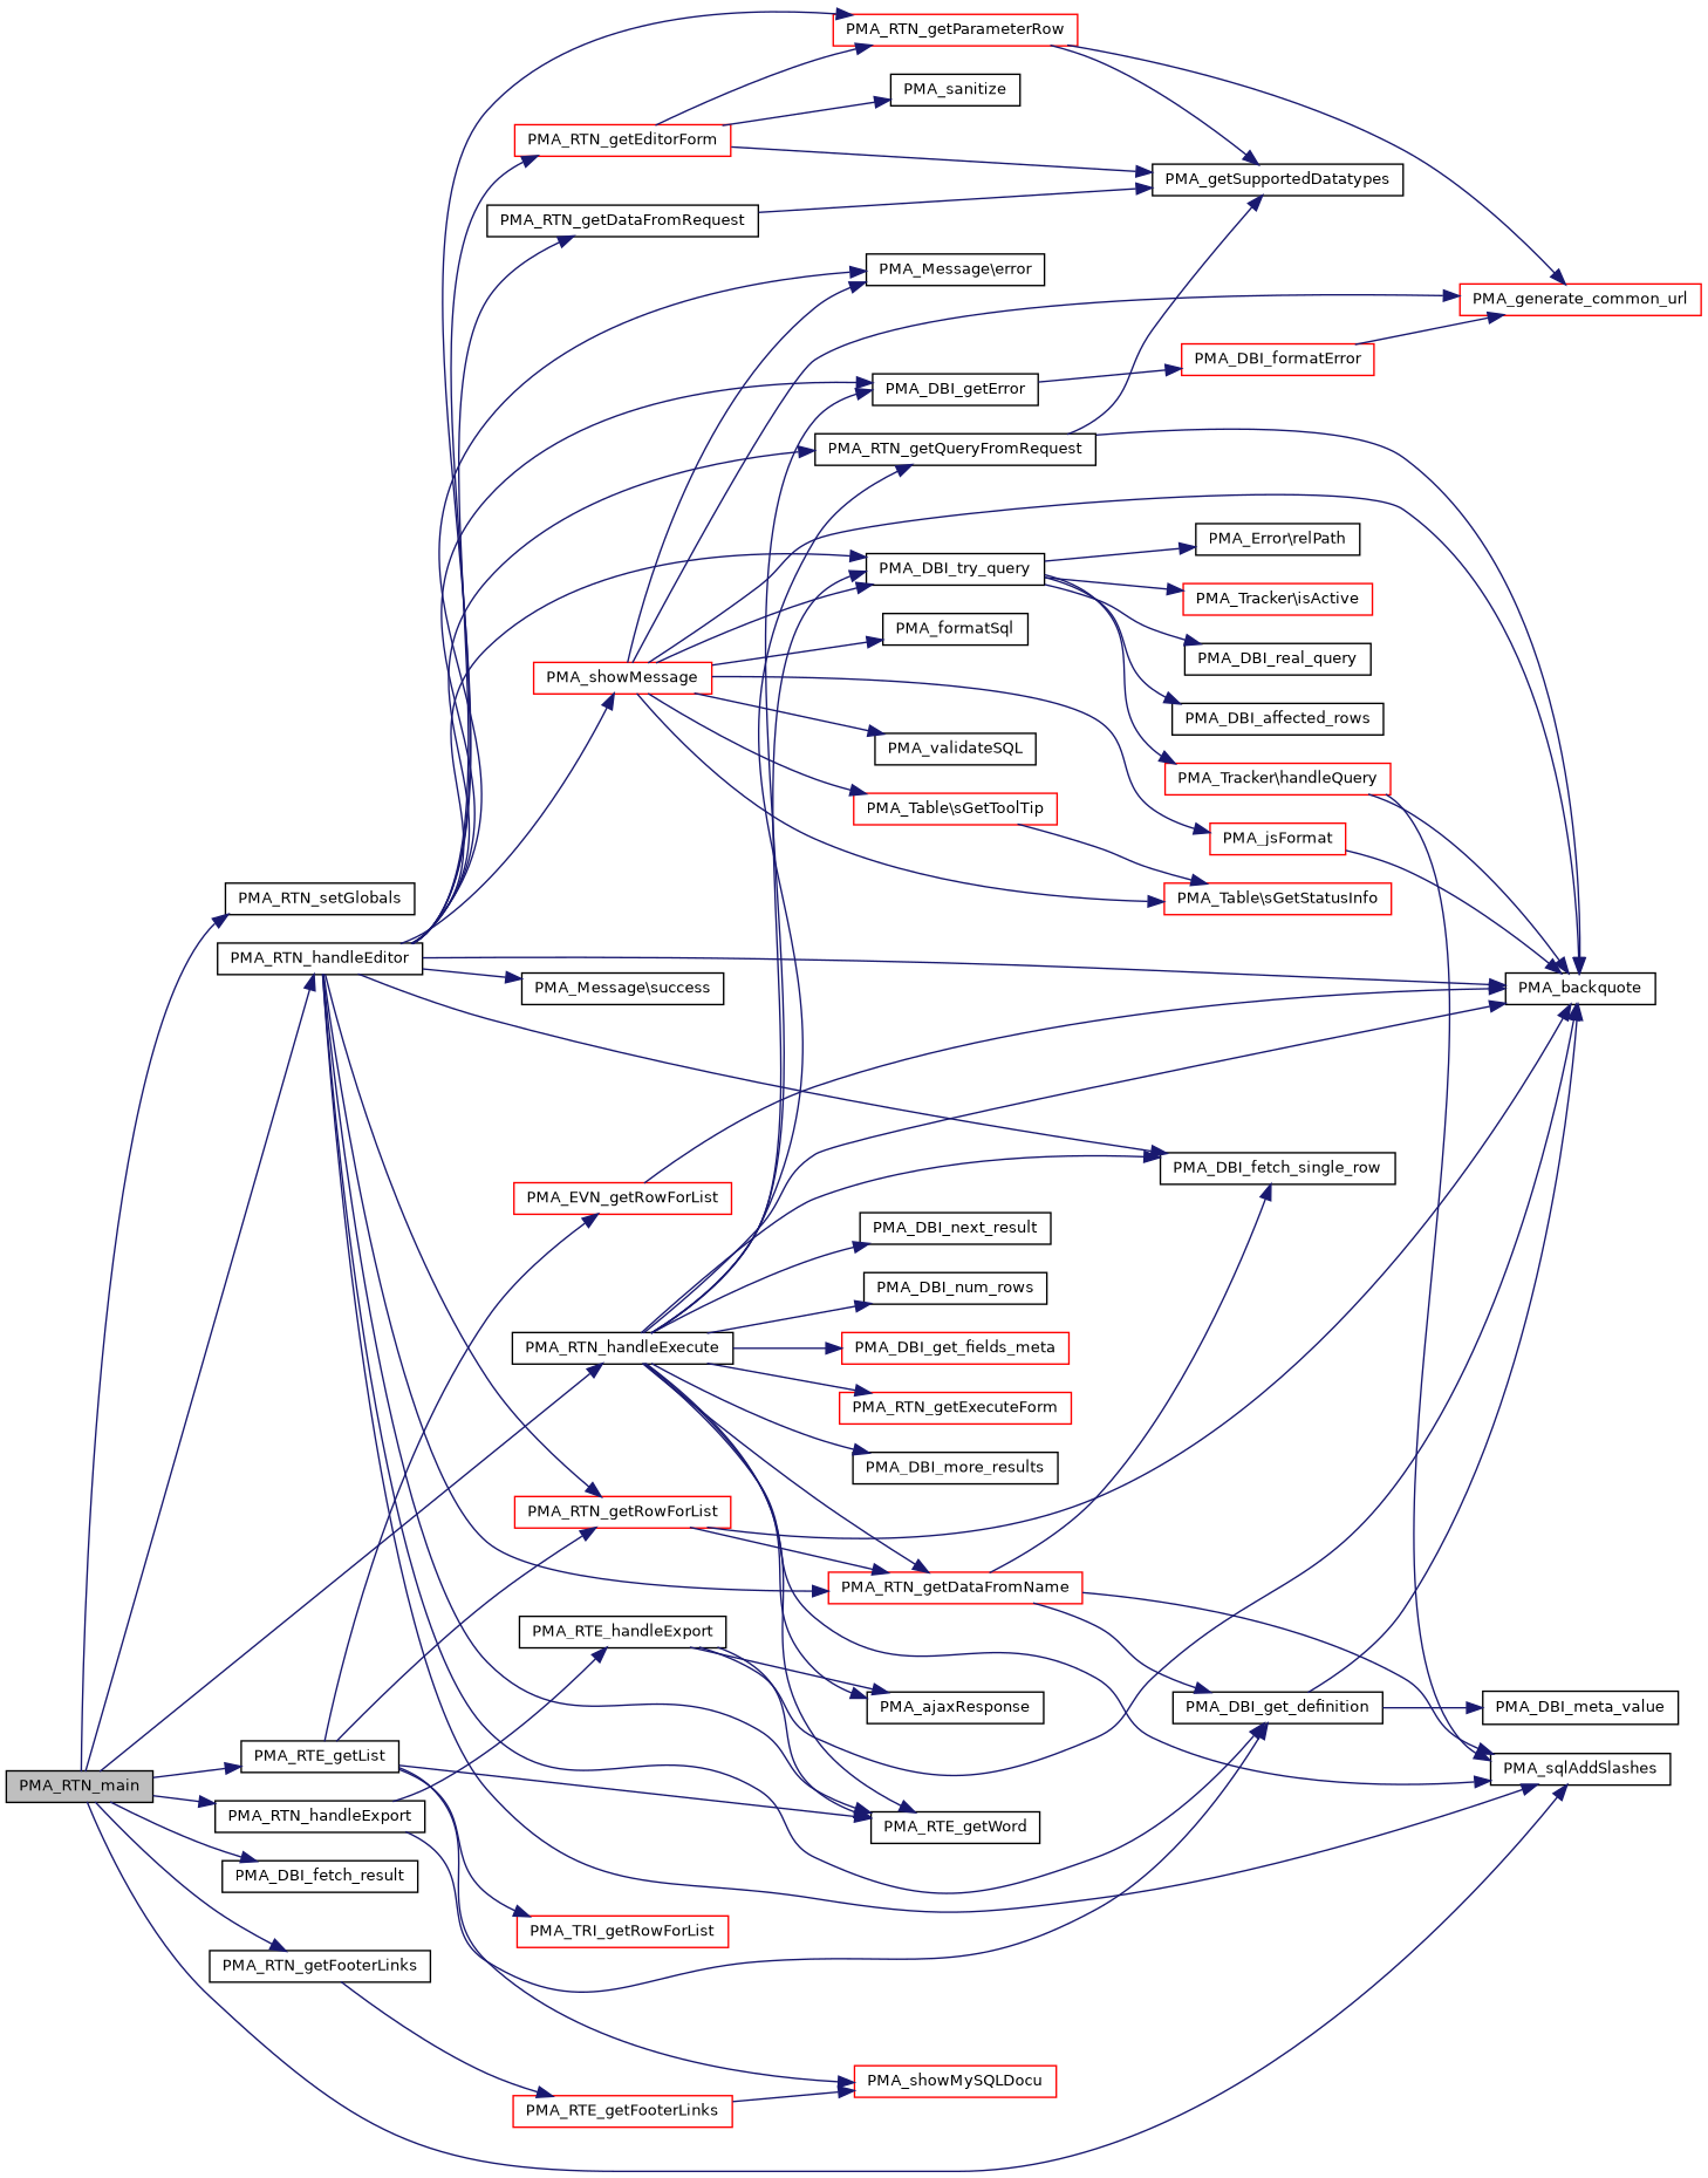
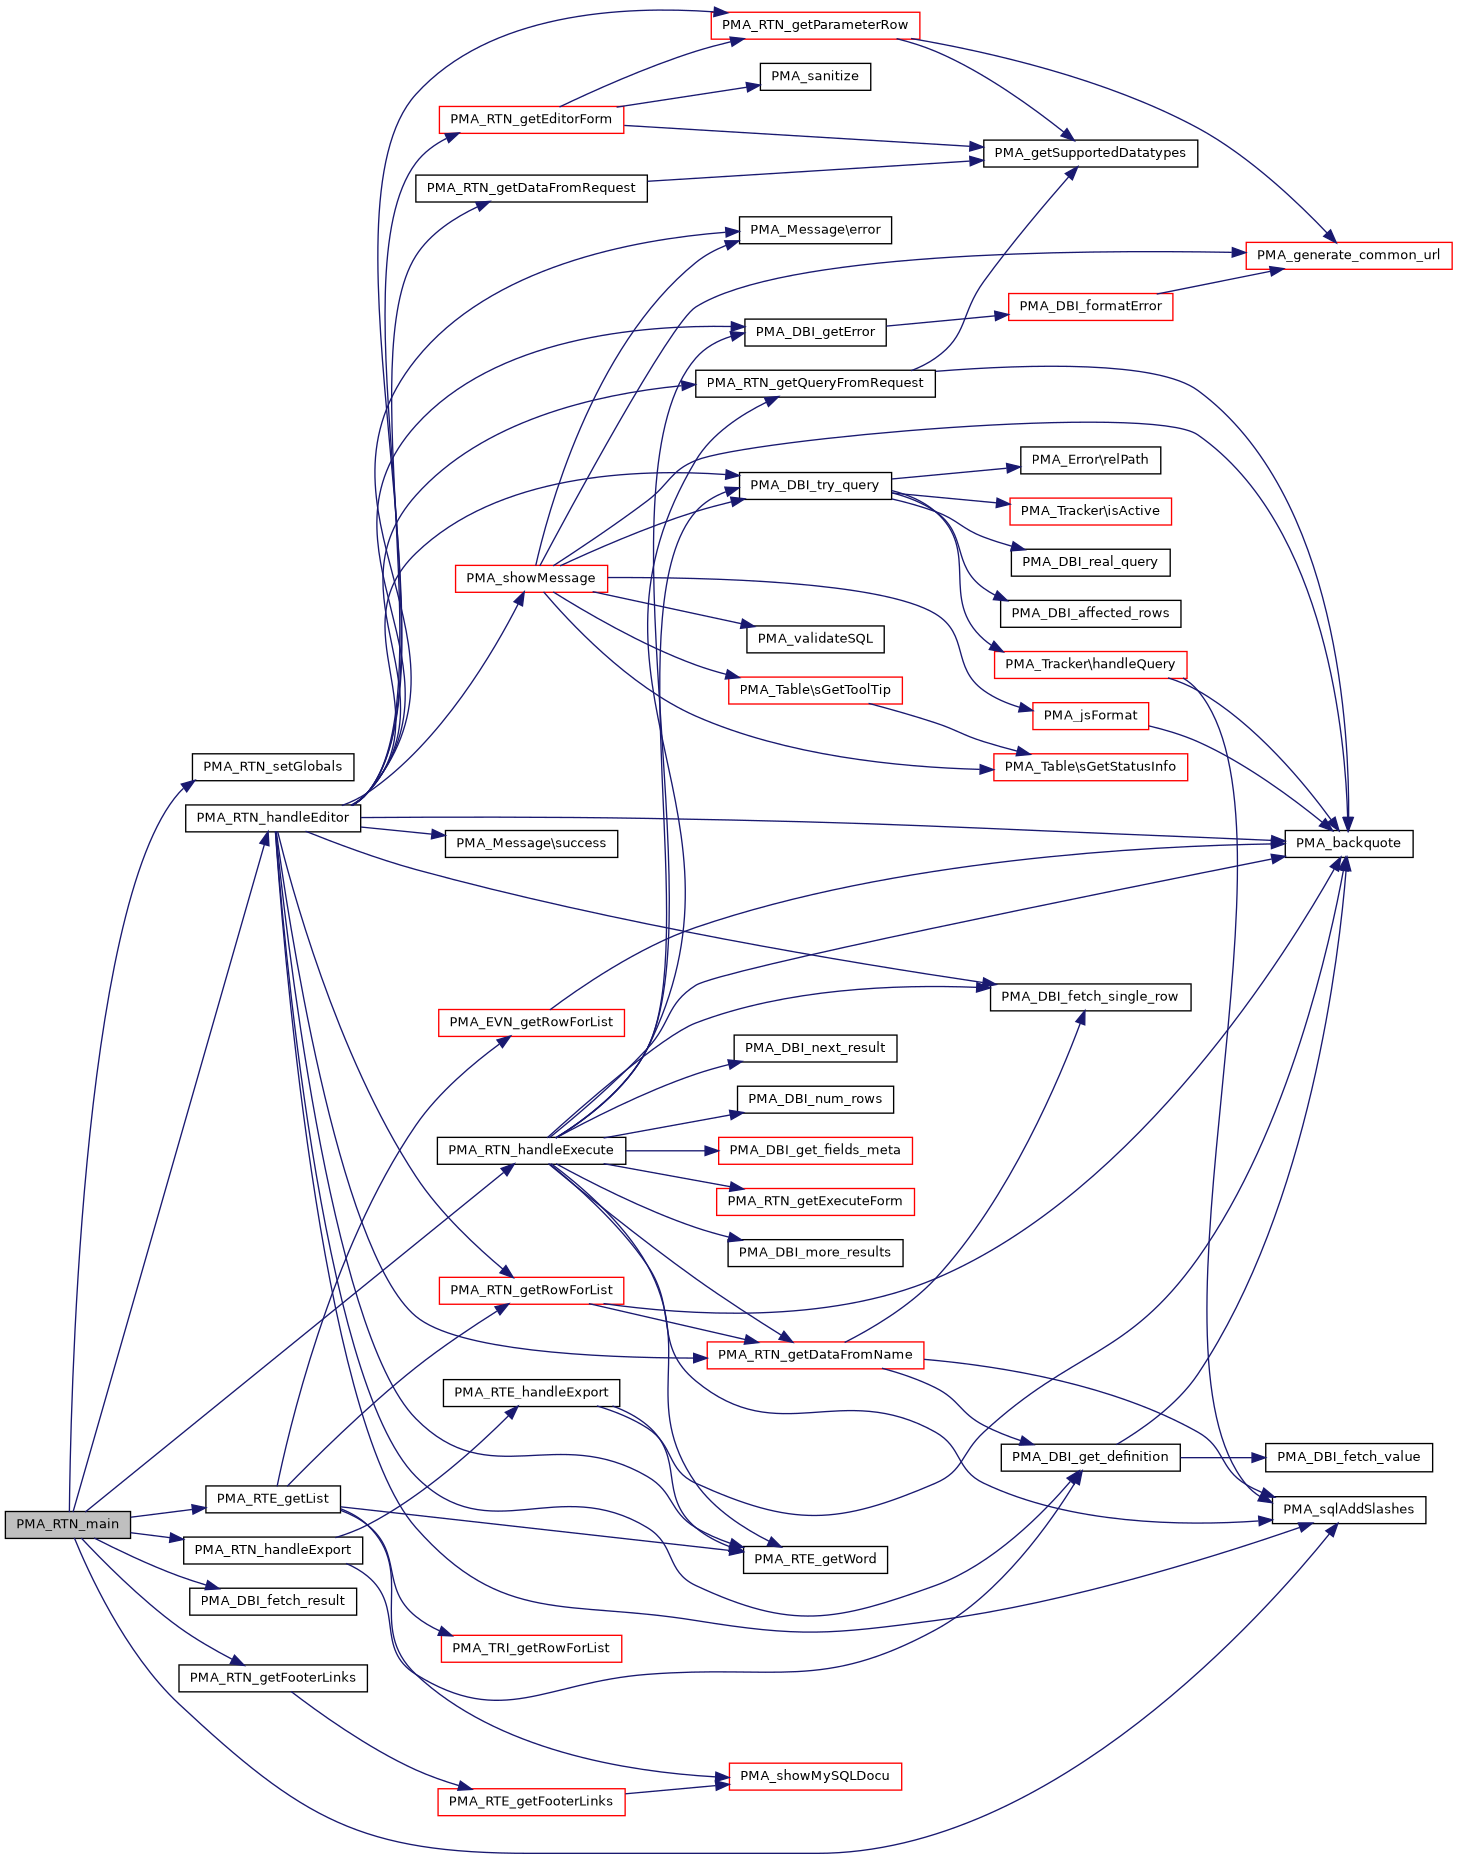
  digraph {
    rankdir=LR
    node [color=black fillcolor=white fontname=Helvetica fontsize=10 shape=record style=filled]
    edge [color=midnightblue fontname=Helvetica fontsize=10 labelfontname=Helvetica labelfontsize=10 style=solid]
    n1 [fillcolor=grey75 fontcolor=black height=0.2 label=PMA_RTN_main width=0.4]
    n2 [height=0.2 label=PMA_RTN_setGlobals width=0.4]
    n3 [height=0.2 label=PMA_RTN_handleEditor width=0.4]
    n4 [height=0.2 label=PMA_sqlAddSlashes width=0.4]
    n5 [height=0.2 label=PMA_RTN_handleExecute width=0.4]
    n6 [height=0.2 label=PMA_RTN_handleExport width=0.4]
    n7 [height=0.2 label=PMA_DBI_fetch_result width=0.4]
    n8 [height=0.2 label=PMA_RTE_getList width=0.4]
    n9 [height=0.2 label=PMA_RTN_getFooterLinks width=0.4]
    n10 [height=0.2 label=PMA_RTN_getQueryFromRequest width=0.4]
    n11 [height=0.2 label=PMA_backquote width=0.4]
    n12 [height=0.2 label=PMA_DBI_get_definition width=0.4]
    n13 [height=0.2 label=PMA_DBI_try_query width=0.4]
    n14 [height=0.2 label=PMA_DBI_getError width=0.4]
    n15 [height=0.2 label="PMA_Message\\success" width=0.4]
    n16 [height=0.2 label="PMA_Message\\error" width=0.4]
    n17 [color=red height=0.2 label=PMA_showMessage width=0.4]
    n18 [height=0.2 label=PMA_DBI_fetch_single_row width=0.4]
    n19 [color=red height=0.2 label=PMA_RTN_getRowForList width=0.4]
    n20 [color=red height=0.2 label=PMA_RTN_getDataFromName width=0.4]
    n21 [height=0.2 label=PMA_RTE_getWord width=0.4]
    n22 [height=0.2 label=PMA_RTN_getDataFromRequest width=0.4]
    n23 [color=red height=0.2 label=PMA_RTN_getEditorForm width=0.4]
    n24 [color=red height=0.2 label=PMA_RTN_getParameterRow width=0.4]
-   n25 [height=0.2 label=PMA_ajaxResponse width=0.4]
    n26 [height=0.2 label=PMA_DBI_more_results width=0.4]
    n27 [height=0.2 label=PMA_DBI_next_result width=0.4]
    n28 [height=0.2 label=PMA_DBI_num_rows width=0.4]
    n29 [color=red height=0.2 label=PMA_DBI_get_fields_meta width=0.4]
    n30 [color=red height=0.2 label=PMA_RTN_getExecuteForm width=0.4]
    n31 [height=0.2 label=PMA_RTE_handleExport width=0.4]
    n32 [color=red height=0.2 label=PMA_showMySQLDocu width=0.4]
    n33 [color=red height=0.2 label=PMA_TRI_getRowForList width=0.4]
    n34 [color=red height=0.2 label=PMA_EVN_getRowForList width=0.4]
    n35 [color=red height=0.2 label=PMA_RTE_getFooterLinks width=0.4]
    n36 [height=0.2 label=PMA_getSupportedDatatypes width=0.4]
-   n37 [height=0.2 label=PMA_DBI_meta_value width=0.4]
+   n37 [height=0.2 label=PMA_DBI_fetch_value width=0.4]
    n38 [height=0.2 label=PMA_DBI_real_query width=0.4]
    n39 [height=0.2 label=PMA_DBI_affected_rows width=0.4]
    n40 [height=0.2 label="PMA_Error\\relPath" width=0.4]
    n41 [color=red height=0.2 label="PMA_Tracker\\isActive" width=0.4]
    n42 [color=red height=0.2 label="PMA_Tracker\\handleQuery" width=0.4]
    n43 [color=red height=0.2 label=PMA_DBI_formatError width=0.4]
    n44 [color=red height=0.2 label=PMA_generate_common_url width=0.4]
    n45 [color=red height=0.2 label="PMA_Table\\sGetToolTip" width=0.4]
    n46 [color=red height=0.2 label="PMA_Table\\sGetStatusInfo" width=0.4]
    n47 [color=red height=0.2 label=PMA_jsFormat width=0.4]
    n48 [height=0.2 label=PMA_validateSQL width=0.4]
-   n49 [height=0.2 label=PMA_formatSql width=0.4]
    n50 [height=0.2 label=PMA_sanitize width=0.4]
    n1 -> n2
    n1 -> n3
    n1 -> n4
    n1 -> n5
    n1 -> n6
    n1 -> n7
    n1 -> n8
    n1 -> n9
    n3 -> n4
    n3 -> n10
    n3 -> n11
    n3 -> n12
    n3 -> n13
    n3 -> n14
    n3 -> n15
    n3 -> n16
    n3 -> n17
    n3 -> n18
    n3 -> n19
    n3 -> n20
    n3 -> n21
    n3 -> n22
    n3 -> n23
    n3 -> n24
    n5 -> n4
    n5 -> n10
    n5 -> n11
    n5 -> n13
    n5 -> n14
    n5 -> n18
    n5 -> n20
    n5 -> n21
-   n5 -> n25
    n5 -> n26
    n5 -> n27
    n5 -> n28
    n5 -> n29
    n5 -> n30
    n6 -> n12
    n6 -> n31
    n8 -> n19
    n8 -> n21
    n8 -> n32
    n8 -> n33
    n8 -> n34
    n9 -> n35
    n10 -> n11
    n10 -> n36
    n12 -> n11
    n12 -> n37
    n13 -> n38
    n13 -> n39
    n13 -> n40
    n13 -> n41
    n13 -> n42
    n14 -> n43
    n17 -> n11
    n17 -> n13
    n17 -> n16
    n17 -> n44
    n17 -> n45
    n17 -> n46
    n17 -> n47
    n17 -> n48
-   n17 -> n49
    n19 -> n11
    n19 -> n20
    n20 -> n4
    n20 -> n12
    n20 -> n18
    n22 -> n36
    n23 -> n24
    n23 -> n36
    n23 -> n50
    n24 -> n36
    n24 -> n44
    n31 -> n11
    n31 -> n21
-   n31 -> n25
    n34 -> n11
    n35 -> n32
    n42 -> n4
    n42 -> n11
    n43 -> n44
    n45 -> n46
    n47 -> n11
  }
